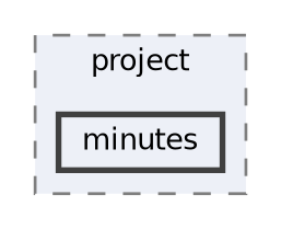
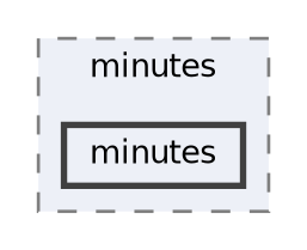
  digraph {
    compound=true
    n1 [color=grey25 fillcolor="#edf0f7" fontname=Helvetica fontsize=10 height=0.2 label=minutes shape=box style="filled,bold" width=0.4]
    subgraph cluster_1 {
      bgcolor="#edf0f7"
      fontname=Helvetica
      fontsize=10
-     label=project
+     label=minutes
      pencolor=grey50
      style="filled,dashed"
      n1
    }
  }
